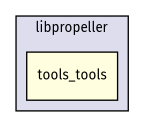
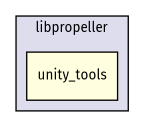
  digraph {
    compound=true
    fontname="Fira Sans"
-   n1 [fillcolor=lightyellow fontname="Fira Sans" fontsize=10 label=tools_tools pencolor=black shape=box style=filled]
+   n1 [fillcolor=lightyellow fontname="Fira Sans" fontsize=10 label=unity_tools pencolor=black shape=box style=filled]
    subgraph cluster_1 {
      bgcolor="#ddddee"
      fontsize=10
      label=libpropeller
      pencolor=black
      n1
    }
  }
